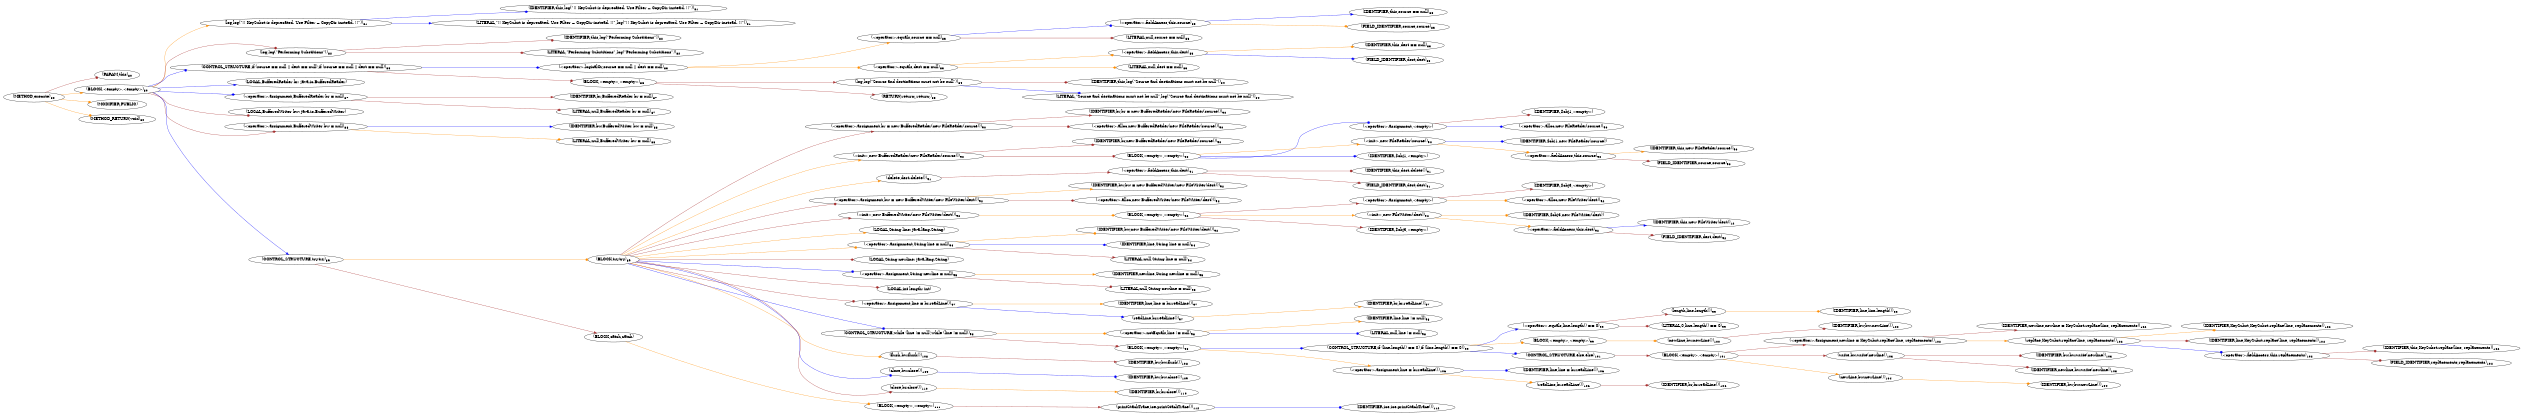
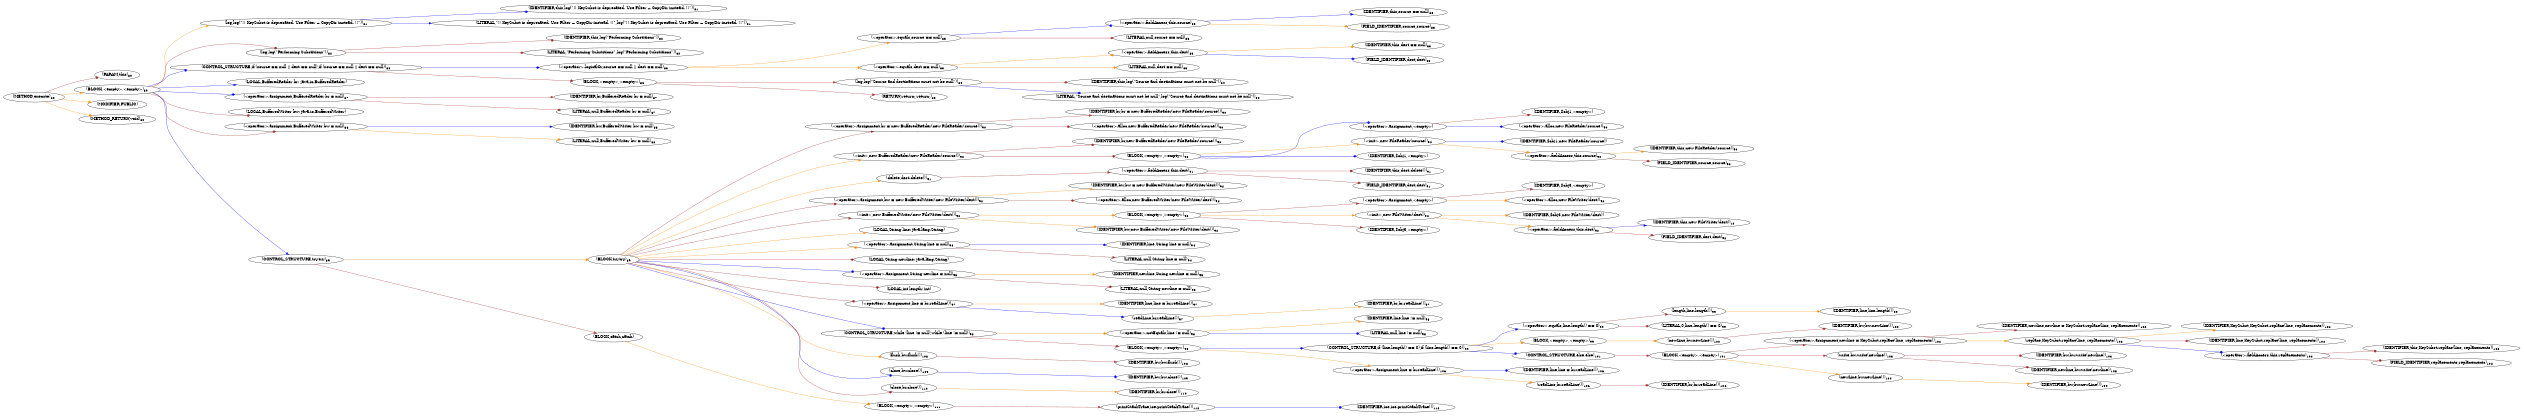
  digraph {
    rankdir=LR
    edge [arrowhead=diamond color=brown]
    n1 [label=<(METHOD,execute)<SUB>80</SUB>>]
    n2 [label=<(PARAM,this)<SUB>80</SUB>>]
    n3 [label=<(BLOCK,&lt;empty&gt;,&lt;empty&gt;)<SUB>80</SUB>>]
    n4 [label=<(MODIFIER,PUBLIC)>]
    n5 [label=<(METHOD_RETURN,void)<SUB>80</SUB>>]
    n6 [label=<(log,log(&quot;!! KeySubst is deprecated. Use Filter + CopyDir instead. !!&quot;))<SUB>81</SUB>>]
    n7 [label=<(log,log(&quot;Performing Substitions&quot;))<SUB>82</SUB>>]
    n8 [label=<(CONTROL_STRUCTURE,if (source == null || dest == null),if (source == null || dest == null))<SUB>83</SUB>>]
    n9 [label=<(LOCAL,BufferedReader br: java.io.BufferedReader)>]
    n10 [label=<(&lt;operator&gt;.assignment,BufferedReader br = null)<SUB>87</SUB>>]
    n11 [label=<(LOCAL,BufferedWriter bw: java.io.BufferedWriter)>]
    n12 [label=<(&lt;operator&gt;.assignment,BufferedWriter bw = null)<SUB>88</SUB>>]
    n13 [label=<(CONTROL_STRUCTURE,try,try)<SUB>89</SUB>>]
    n14 [label=<(IDENTIFIER,this,log(&quot;!! KeySubst is deprecated. Use Filter + CopyDir instead. !!&quot;))<SUB>81</SUB>>]
    n15 [label=<(LITERAL,&quot;!! KeySubst is deprecated. Use Filter + CopyDir instead. !!&quot;,log(&quot;!! KeySubst is deprecated. Use Filter + CopyDir instead. !!&quot;))<SUB>81</SUB>>]
    n16 [label=<(IDENTIFIER,this,log(&quot;Performing Substitions&quot;))<SUB>82</SUB>>]
    n17 [label=<(LITERAL,&quot;Performing Substitions&quot;,log(&quot;Performing Substitions&quot;))<SUB>82</SUB>>]
    n18 [label=<(&lt;operator&gt;.logicalOr,source == null || dest == null)<SUB>83</SUB>>]
    n19 [label=<(BLOCK,&lt;empty&gt;,&lt;empty&gt;)<SUB>83</SUB>>]
    n20 [label=<(IDENTIFIER,br,BufferedReader br = null)<SUB>87</SUB>>]
    n21 [label=<(LITERAL,null,BufferedReader br = null)<SUB>87</SUB>>]
    n22 [label=<(IDENTIFIER,bw,BufferedWriter bw = null)<SUB>88</SUB>>]
    n23 [label=<(LITERAL,null,BufferedWriter bw = null)<SUB>88</SUB>>]
    n24 [label=<(BLOCK,try,try)<SUB>89</SUB>>]
    n25 [label=<(BLOCK,catch,catch)>]
    n26 [label=<(&lt;operator&gt;.equals,source == null)<SUB>83</SUB>>]
    n27 [label=<(&lt;operator&gt;.equals,dest == null)<SUB>83</SUB>>]
    n28 [label=<(log,log(&quot;Source and destinations must not be null&quot;))<SUB>84</SUB>>]
    n29 [label=<(RETURN,return;,return;)<SUB>85</SUB>>]
    n30 [label=<(&lt;operator&gt;.fieldAccess,this.source)<SUB>83</SUB>>]
    n31 [label=<(LITERAL,null,source == null)<SUB>83</SUB>>]
    n32 [label=<(&lt;operator&gt;.fieldAccess,this.dest)<SUB>83</SUB>>]
    n33 [label=<(LITERAL,null,dest == null)<SUB>83</SUB>>]
    n34 [label=<(IDENTIFIER,this,source == null)<SUB>83</SUB>>]
    n35 [label=<(FIELD_IDENTIFIER,source,source)<SUB>83</SUB>>]
    n36 [label=<(IDENTIFIER,this,dest == null)<SUB>83</SUB>>]
    n37 [label=<(FIELD_IDENTIFIER,dest,dest)<SUB>83</SUB>>]
    n38 [label=<(IDENTIFIER,this,log(&quot;Source and destinations must not be null&quot;))<SUB>84</SUB>>]
    n39 [label=<(LITERAL,&quot;Source and destinations must not be null&quot;,log(&quot;Source and destinations must not be null&quot;))<SUB>84</SUB>>]
    n40 [label=<(&lt;operator&gt;.assignment,br = new BufferedReader(new FileReader(source)))<SUB>90</SUB>>]
    n41 [label=<(&lt;init&gt;,new BufferedReader(new FileReader(source)))<SUB>90</SUB>>]
    n42 [label=<(delete,dest.delete())<SUB>91</SUB>>]
    n43 [label=<(&lt;operator&gt;.assignment,bw = new BufferedWriter(new FileWriter(dest)))<SUB>92</SUB>>]
    n44 [label=<(&lt;init&gt;,new BufferedWriter(new FileWriter(dest)))<SUB>92</SUB>>]
    n45 [label=<(LOCAL,String line: java.lang.String)>]
    n46 [label=<(&lt;operator&gt;.assignment,String line = null)<SUB>94</SUB>>]
    n47 [label=<(LOCAL,String newline: java.lang.String)>]
    n48 [label=<(&lt;operator&gt;.assignment,String newline = null)<SUB>95</SUB>>]
    n49 [label=<(LOCAL,int length: int)>]
    n50 [label=<(&lt;operator&gt;.assignment,line = br.readLine())<SUB>97</SUB>>]
    n51 [label=<(CONTROL_STRUCTURE,while (line != null),while (line != null))<SUB>98</SUB>>]
    n52 [label=<(flush,bw.flush())<SUB>108</SUB>>]
    n53 [label=<(close,bw.close())<SUB>109</SUB>>]
    n54 [label=<(close,br.close())<SUB>110</SUB>>]
    n55 [label=<(BLOCK,&lt;empty&gt;,&lt;empty&gt;)<SUB>111</SUB>>]
    n56 [label=<(IDENTIFIER,br,br = new BufferedReader(new FileReader(source)))<SUB>90</SUB>>]
    n57 [label=<(&lt;operator&gt;.alloc,new BufferedReader(new FileReader(source)))<SUB>90</SUB>>]
    n58 [label=<(IDENTIFIER,br,new BufferedReader(new FileReader(source)))<SUB>90</SUB>>]
    n59 [label=<(BLOCK,&lt;empty&gt;,&lt;empty&gt;)<SUB>90</SUB>>]
    n60 [label=<(&lt;operator&gt;.fieldAccess,this.dest)<SUB>91</SUB>>]
    n61 [label=<(IDENTIFIER,bw,bw = new BufferedWriter(new FileWriter(dest)))<SUB>92</SUB>>]
    n62 [label=<(&lt;operator&gt;.alloc,new BufferedWriter(new FileWriter(dest)))<SUB>92</SUB>>]
    n63 [label=<(IDENTIFIER,bw,new BufferedWriter(new FileWriter(dest)))<SUB>92</SUB>>]
    n64 [label=<(BLOCK,&lt;empty&gt;,&lt;empty&gt;)<SUB>92</SUB>>]
    n65 [label=<(IDENTIFIER,line,String line = null)<SUB>94</SUB>>]
    n66 [label=<(LITERAL,null,String line = null)<SUB>94</SUB>>]
    n67 [label=<(IDENTIFIER,newline,String newline = null)<SUB>95</SUB>>]
    n68 [label=<(LITERAL,null,String newline = null)<SUB>95</SUB>>]
    n69 [label=<(IDENTIFIER,line,line = br.readLine())<SUB>97</SUB>>]
    n70 [label=<(readLine,br.readLine())<SUB>97</SUB>>]
    n71 [label=<(&lt;operator&gt;.notEquals,line != null)<SUB>98</SUB>>]
    n72 [label=<(BLOCK,&lt;empty&gt;,&lt;empty&gt;)<SUB>98</SUB>>]
    n73 [label=<(IDENTIFIER,bw,bw.flush())<SUB>108</SUB>>]
    n74 [label=<(IDENTIFIER,bw,bw.close())<SUB>109</SUB>>]
    n75 [label=<(IDENTIFIER,br,br.close())<SUB>110</SUB>>]
    n76 [label=<(&lt;operator&gt;.assignment,&lt;empty&gt;)>]
    n77 [label=<(&lt;init&gt;,new FileReader(source))<SUB>90</SUB>>]
    n78 [label=<(IDENTIFIER,$obj1,&lt;empty&gt;)>]
    n79 [label=<(IDENTIFIER,$obj1,&lt;empty&gt;)>]
    n80 [label=<(&lt;operator&gt;.alloc,new FileReader(source))<SUB>90</SUB>>]
    n81 [label=<(IDENTIFIER,$obj1,new FileReader(source))>]
    n82 [label=<(&lt;operator&gt;.fieldAccess,this.source)<SUB>90</SUB>>]
    n83 [label=<(IDENTIFIER,this,new FileReader(source))<SUB>90</SUB>>]
    n84 [label=<(FIELD_IDENTIFIER,source,source)<SUB>90</SUB>>]
    n85 [label=<(IDENTIFIER,this,dest.delete())<SUB>91</SUB>>]
    n86 [label=<(FIELD_IDENTIFIER,dest,dest)<SUB>91</SUB>>]
    n87 [label=<(&lt;operator&gt;.assignment,&lt;empty&gt;)>]
    n88 [label=<(&lt;init&gt;,new FileWriter(dest))<SUB>92</SUB>>]
    n89 [label=<(IDENTIFIER,$obj3,&lt;empty&gt;)>]
    n90 [label=<(IDENTIFIER,$obj3,&lt;empty&gt;)>]
    n91 [label=<(&lt;operator&gt;.alloc,new FileWriter(dest))<SUB>92</SUB>>]
    n92 [label=<(IDENTIFIER,$obj3,new FileWriter(dest))>]
    n93 [label=<(&lt;operator&gt;.fieldAccess,this.dest)<SUB>92</SUB>>]
    n94 [label=<(IDENTIFIER,this,new FileWriter(dest))<SUB>12</SUB>>]
    n95 [label=<(FIELD_IDENTIFIER,dest,dest)<SUB>92</SUB>>]
    n96 [label=<(IDENTIFIER,br,br.readLine())<SUB>97</SUB>>]
    n97 [label=<(IDENTIFIER,line,line != null)<SUB>98</SUB>>]
    n98 [label=<(LITERAL,null,line != null)<SUB>98</SUB>>]
    n99 [label=<(CONTROL_STRUCTURE,if (line.length() == 0),if (line.length() == 0))<SUB>99</SUB>>]
    n100 [label=<(&lt;operator&gt;.assignment,line = br.readLine())<SUB>106</SUB>>]
    n101 [label=<(&lt;operator&gt;.equals,line.length() == 0)<SUB>99</SUB>>]
    n102 [label=<(BLOCK,&lt;empty&gt;,&lt;empty&gt;)<SUB>99</SUB>>]
    n103 [label=<(CONTROL_STRUCTURE,else,else)<SUB>101</SUB>>]
    n104 [label=<(IDENTIFIER,line,line = br.readLine())<SUB>106</SUB>>]
    n105 [label=<(readLine,br.readLine())<SUB>106</SUB>>]
    n106 [label=<(length,line.length())<SUB>99</SUB>>]
    n107 [label=<(LITERAL,0,line.length() == 0)<SUB>99</SUB>>]
    n108 [label=<(newLine,bw.newLine())<SUB>100</SUB>>]
    n109 [label=<(BLOCK,&lt;empty&gt;,&lt;empty&gt;)<SUB>101</SUB>>]
    n110 [label=<(IDENTIFIER,line,line.length())<SUB>99</SUB>>]
    n111 [label=<(IDENTIFIER,bw,bw.newLine())<SUB>100</SUB>>]
    n112 [label=<(&lt;operator&gt;.assignment,newline = KeySubst.replace(line, replacements))<SUB>102</SUB>>]
    n113 [label=<(write,bw.write(newline))<SUB>103</SUB>>]
    n114 [label=<(newLine,bw.newLine())<SUB>104</SUB>>]
    n115 [label=<(IDENTIFIER,newline,newline = KeySubst.replace(line, replacements))<SUB>102</SUB>>]
    n116 [label=<(replace,KeySubst.replace(line, replacements))<SUB>102</SUB>>]
    n117 [label=<(IDENTIFIER,bw,bw.write(newline))<SUB>103</SUB>>]
    n118 [label=<(IDENTIFIER,newline,bw.write(newline))<SUB>103</SUB>>]
    n119 [label=<(IDENTIFIER,bw,bw.newLine())<SUB>104</SUB>>]
    n120 [label=<(IDENTIFIER,KeySubst,KeySubst.replace(line, replacements))<SUB>102</SUB>>]
    n121 [label=<(IDENTIFIER,line,KeySubst.replace(line, replacements))<SUB>102</SUB>>]
    n122 [label=<(&lt;operator&gt;.fieldAccess,this.replacements)<SUB>102</SUB>>]
    n123 [label=<(IDENTIFIER,this,KeySubst.replace(line, replacements))<SUB>102</SUB>>]
    n124 [label=<(FIELD_IDENTIFIER,replacements,replacements)<SUB>102</SUB>>]
    n125 [label=<(IDENTIFIER,br,br.readLine())<SUB>106</SUB>>]
    n126 [label=<(printStackTrace,ioe.printStackTrace())<SUB>112</SUB>>]
    n127 [label=<(IDENTIFIER,ioe,ioe.printStackTrace())<SUB>112</SUB>>]
    n1 -> n2 [arrowhead=dot]
    n1 -> n3 [arrowhead=normal color=darkorange]
    n1 -> n4 [color=darkorange]
    n1 -> n5 [arrowhead=dot color=darkorange]
    n3 -> n6 [arrowhead=normal color=darkorange]
    n3 -> n7 [arrowhead=dot]
    n3 -> n8 [arrowhead=dot color=blue]
    n3 -> n9 [arrowhead=normal color=blue]
    n3 -> n10 [color=blue]
    n3 -> n11 [arrowhead=dot]
    n3 -> n12
    n3 -> n13 [arrowhead=normal color=blue]
    n6 -> n14 [color=blue]
    n6 -> n15 [arrowhead=normal color=blue]
    n7 -> n16 [arrowhead=dot]
    n7 -> n17
    n8 -> n18 [color=blue]
    n8 -> n19 [arrowhead=dot]
    n10 -> n20 [arrowhead=normal]
    n10 -> n21
    n12 -> n22 [arrowhead=normal color=blue]
    n12 -> n23 [color=darkorange]
    n13 -> n24 [arrowhead=dot color=darkorange]
    n13 -> n25 [arrowhead=normal]
    n18 -> n26 [arrowhead=normal color=darkorange]
    n18 -> n27 [arrowhead=dot color=darkorange]
    n19 -> n28 [arrowhead=normal]
    n19 -> n29 [arrowhead=normal]
    n24 -> n40 [arrowhead=normal]
    n24 -> n41 [arrowhead=normal color=darkorange]
    n24 -> n42 [arrowhead=normal color=darkorange]
    n24 -> n43 [arrowhead=dot]
    n24 -> n44 [arrowhead=normal]
    n24 -> n45 [arrowhead=normal color=darkorange]
    n24 -> n46 [arrowhead=dot color=darkorange]
    n24 -> n47
    n24 -> n48 [arrowhead=dot color=blue]
    n24 -> n49
    n24 -> n50 [arrowhead=dot]
    n24 -> n51 [arrowhead=dot color=blue]
    n24 -> n52 [color=darkorange]
    n24 -> n53 [arrowhead=dot color=blue]
    n24 -> n54
    n25 -> n55 [arrowhead=dot color=darkorange]
    n26 -> n30 [arrowhead=dot color=blue]
    n26 -> n31
    n27 -> n32 [color=darkorange]
    n27 -> n33 [color=darkorange]
    n28 -> n38
    n28 -> n39 [color=blue]
    n30 -> n34 [arrowhead=normal color=blue]
    n30 -> n35 [color=darkorange]
    n32 -> n36 [color=darkorange]
    n32 -> n37 [color=blue]
    n40 -> n56 [arrowhead=normal]
    n40 -> n57 [arrowhead=dot]
    n41 -> n58
    n41 -> n59 [arrowhead=dot]
    n42 -> n60 [arrowhead=normal]
    n43 -> n61 [arrowhead=normal color=darkorange]
    n43 -> n62
-   n46 -> n63 [arrowhead=dot color=darkorange]
+   n44 -> n63 [arrowhead=dot color=darkorange]
    n44 -> n64 [color=darkorange]
    n46 -> n65 [color=blue]
    n46 -> n66 [arrowhead=normal]
    n48 -> n67 [arrowhead=normal color=darkorange]
-   n48 -> n68 [arrowhead=dot]
+   n48 -> n68
    n50 -> n69 [arrowhead=normal color=darkorange]
    n50 -> n70 [color=blue]
    n51 -> n71 [color=darkorange]
    n51 -> n72
    n52 -> n73 [arrowhead=normal]
    n53 -> n74 [arrowhead=dot color=blue]
    n54 -> n75 [arrowhead=normal color=darkorange]
    n55 -> n126 [arrowhead=normal]
    n59 -> n76 [arrowhead=dot color=blue]
    n59 -> n77 [arrowhead=normal color=darkorange]
    n59 -> n78 [color=blue]
    n60 -> n85 [arrowhead=dot]
    n60 -> n86
    n64 -> n87 [arrowhead=normal]
    n64 -> n88 [arrowhead=normal color=darkorange]
    n64 -> n89 [arrowhead=normal]
    n70 -> n96 [arrowhead=normal color=darkorange]
    n71 -> n97 [arrowhead=normal color=darkorange]
    n71 -> n98 [arrowhead=dot color=blue]
    n72 -> n99 [color=blue]
    n72 -> n100 [arrowhead=normal color=darkorange]
    n76 -> n79
    n76 -> n80 [color=blue]
    n77 -> n81 [color=blue]
    n77 -> n82 [color=darkorange]
    n82 -> n83 [arrowhead=normal color=darkorange]
    n82 -> n84
    n87 -> n90 [arrowhead=normal]
    n87 -> n91 [arrowhead=dot color=darkorange]
    n88 -> n92 [arrowhead=dot color=darkorange]
    n88 -> n93 [arrowhead=dot color=darkorange]
    n93 -> n94 [arrowhead=normal color=blue]
    n93 -> n95
    n99 -> n101 [arrowhead=normal color=blue]
    n99 -> n102 [arrowhead=dot color=darkorange]
    n99 -> n103 [arrowhead=dot color=blue]
    n100 -> n104 [arrowhead=dot color=blue]
    n100 -> n105 [color=darkorange]
    n101 -> n106 [arrowhead=normal]
    n101 -> n107
    n102 -> n108 [color=darkorange]
    n103 -> n109 [arrowhead=normal]
    n105 -> n125
    n106 -> n110 [color=darkorange]
    n108 -> n111
    n109 -> n112 [arrowhead=normal]
    n109 -> n113 [arrowhead=normal]
    n109 -> n114 [arrowhead=normal color=darkorange]
    n112 -> n115 [arrowhead=normal]
    n112 -> n116 [arrowhead=normal color=darkorange]
    n113 -> n117 [arrowhead=dot]
    n113 -> n118
    n114 -> n119 [color=darkorange]
    n116 -> n120 [color=darkorange]
    n116 -> n121
    n116 -> n122 [arrowhead=dot color=blue]
    n122 -> n123 [arrowhead=dot]
    n122 -> n124 [arrowhead=dot]
    n126 -> n127 [arrowhead=dot color=blue]
  }
